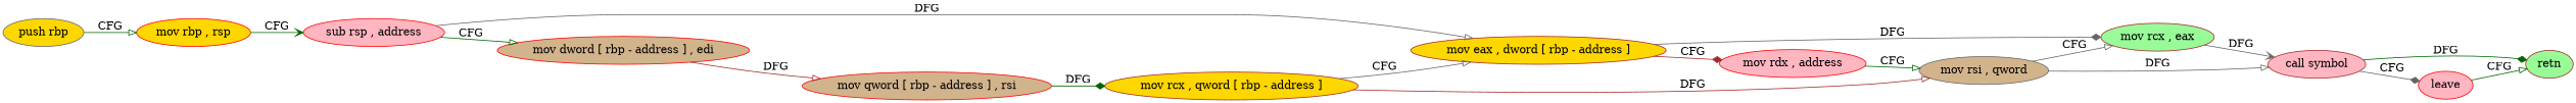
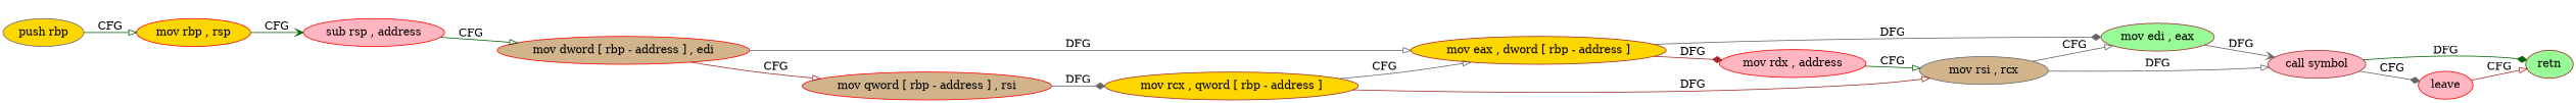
  digraph {
    rankdir=LR
    node [color=red fillcolor=gold style=filled]
    edge [arrowhead=onormal color=gray40]
    n1 [color=gray40 label="push rbp"]
    n2 [label="mov rbp , rsp"]
    n3 [fillcolor=lightpink label="sub rsp , address"]
    n4 [fillcolor=tan label="mov dword [ rbp - address ] , edi"]
    n5 [fillcolor=tan label="mov qword [ rbp - address ] , rsi"]
    n6 [color=brown label="mov eax , dword [ rbp - address ]"]
    n7 [color=brown label="mov rcx , qword [ rbp - address ]"]
    n8 [fillcolor=lightpink label="mov rdx , address"]
-   n9 [color=brown fillcolor=palegreen label="mov rcx , eax"]
-   n10 [color=gray40 fillcolor=tan label="mov rsi , qword"]
+   n9 [color=brown fillcolor=palegreen label="mov edi , eax"]
+   n10 [color=gray40 fillcolor=tan label="mov rsi , rcx"]
    n11 [color=brown fillcolor=lightpink label="call symbol"]
    n12 [fillcolor=lightpink label=leave]
    n13 [color=brown fillcolor=palegreen label=retn]
    n1 -> n2 [color=darkgreen label=CFG]
    n2 -> n3 [arrowhead=vee color=darkgreen label=CFG]
    n3 -> n4 [color=darkgreen label=CFG]
-   n4 -> n5 [color=brown label=DFG]
-   n3 -> n6 [label=DFG]
-   n5 -> n7 [arrowhead=diamond color=darkgreen label=DFG]
-   n6 -> n8 [arrowhead=diamond color=brown label=CFG]
+   n4 -> n5 [color=brown label=CFG]
+   n4 -> n6 [label=DFG]
+   n5 -> n7 [arrowhead=diamond label=DFG]
+   n6 -> n8 [arrowhead=diamond color=brown label=DFG]
    n6 -> n9 [arrowhead=diamond label=DFG]
    n7 -> n6 [label=CFG]
    n7 -> n10 [color=brown label=DFG]
    n8 -> n10 [color=darkgreen label=CFG]
    n9 -> n11 [arrowhead=vee label=DFG]
    n10 -> n9 [label=CFG]
    n10 -> n11 [label=DFG]
    n11 -> n12 [arrowhead=diamond label=CFG]
    n11 -> n13 [arrowhead=diamond color=darkgreen label=DFG]
-   n12 -> n13 [color=darkgreen label=CFG]
+   n12 -> n13 [color=brown label=CFG]
  }
